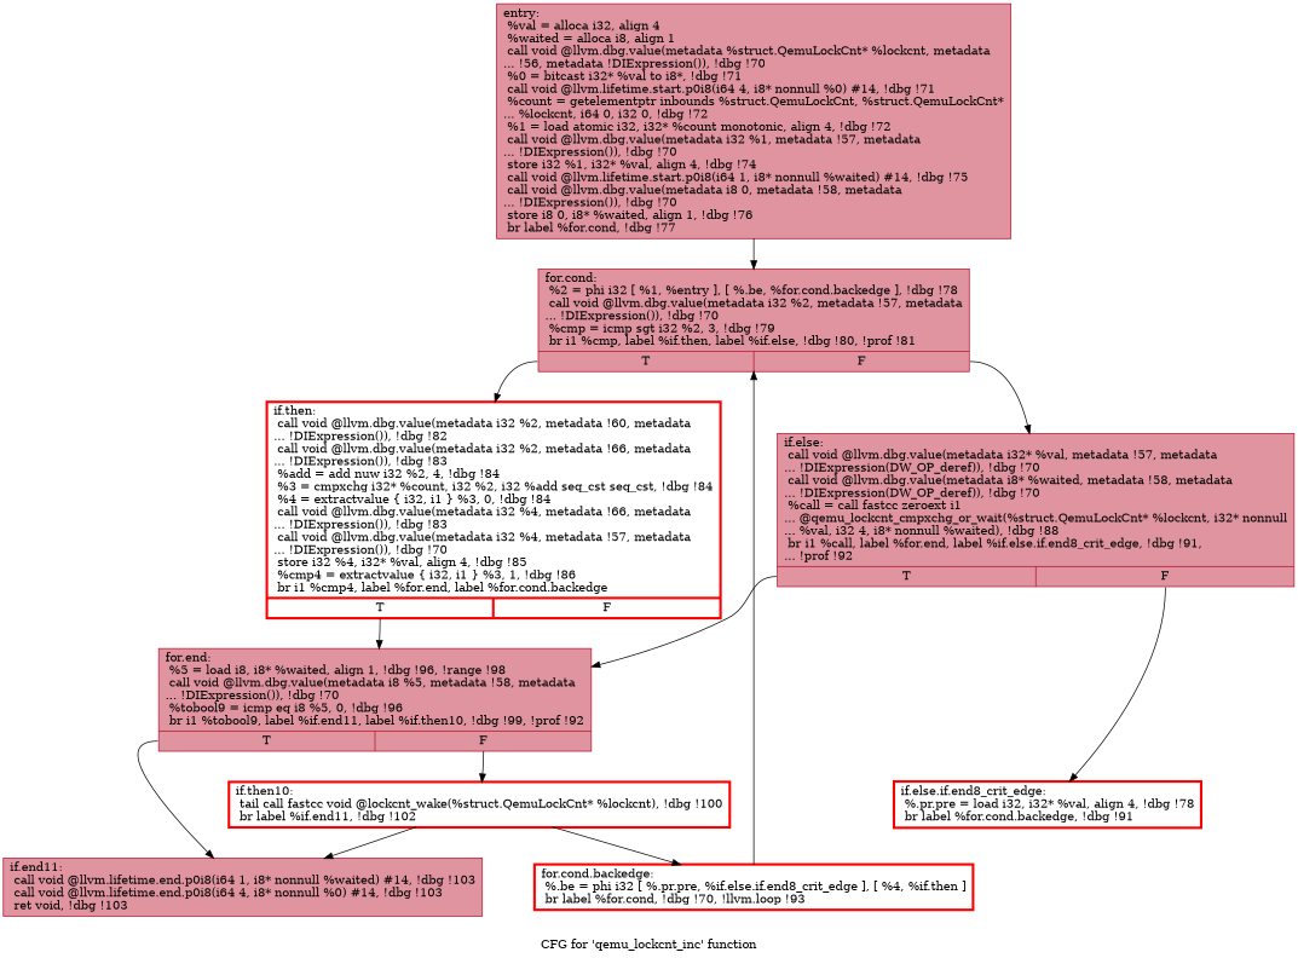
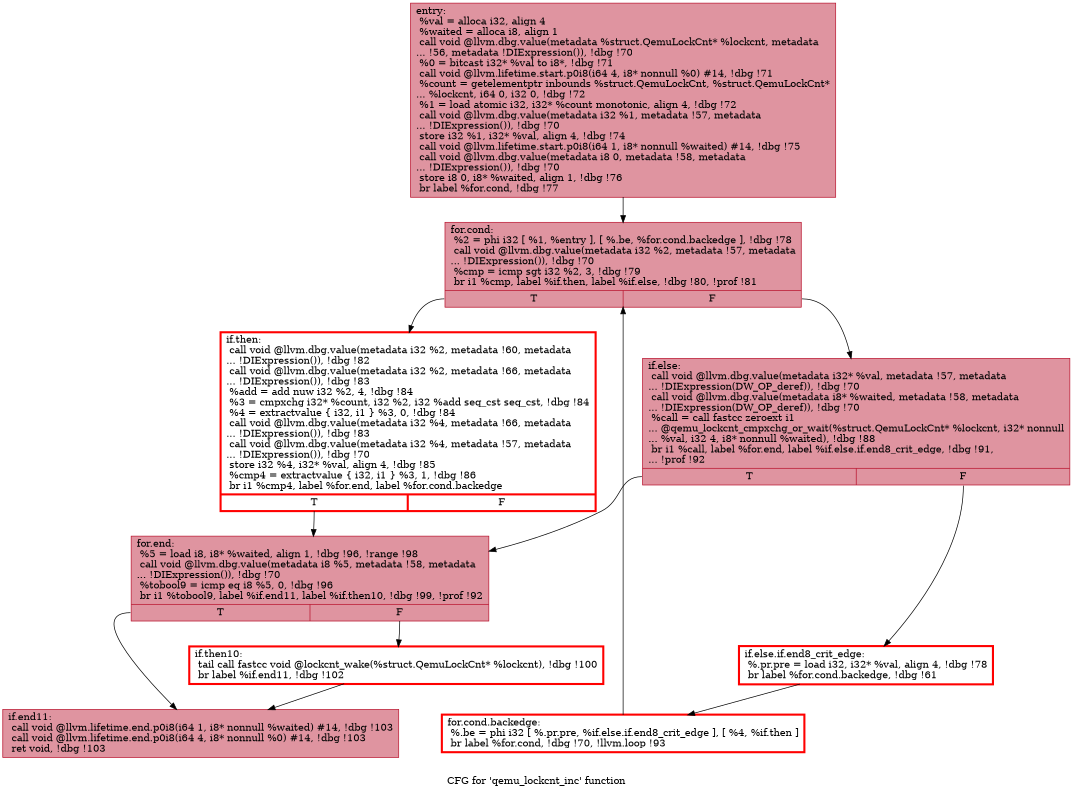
  digraph {
    label="CFG for 'qemu_lockcnt_inc' function"
    node [color="#b70d28ff" fillcolor="#b70d2870" shape=record style=filled]
    n1 [label="{entry:\l  %val = alloca i32, align 4\l  %waited = alloca i8, align 1\l  call void @llvm.dbg.value(metadata %struct.QemuLockCnt* %lockcnt, metadata\l... !56, metadata !DIExpression()), !dbg !70\l  %0 = bitcast i32* %val to i8*, !dbg !71\l  call void @llvm.lifetime.start.p0i8(i64 4, i8* nonnull %0) #14, !dbg !71\l  %count = getelementptr inbounds %struct.QemuLockCnt, %struct.QemuLockCnt*\l... %lockcnt, i64 0, i32 0, !dbg !72\l  %1 = load atomic i32, i32* %count monotonic, align 4, !dbg !72\l  call void @llvm.dbg.value(metadata i32 %1, metadata !57, metadata\l... !DIExpression()), !dbg !70\l  store i32 %1, i32* %val, align 4, !dbg !74\l  call void @llvm.lifetime.start.p0i8(i64 1, i8* nonnull %waited) #14, !dbg !75\l  call void @llvm.dbg.value(metadata i8 0, metadata !58, metadata\l... !DIExpression()), !dbg !70\l  store i8 0, i8* %waited, align 1, !dbg !76\l  br label %for.cond, !dbg !77\l}"]
    n2 [label="{for.cond:                                         \l  %2 = phi i32 [ %1, %entry ], [ %.be, %for.cond.backedge ], !dbg !78\l  call void @llvm.dbg.value(metadata i32 %2, metadata !57, metadata\l... !DIExpression()), !dbg !70\l  %cmp = icmp sgt i32 %2, 3, !dbg !79\l  br i1 %cmp, label %if.then, label %if.else, !dbg !80, !prof !81\l|{<s0>T|<s1>F}}"]
    n3 [color=red label="{if.then:                                          \l  call void @llvm.dbg.value(metadata i32 %2, metadata !60, metadata\l... !DIExpression()), !dbg !82\l  call void @llvm.dbg.value(metadata i32 %2, metadata !66, metadata\l... !DIExpression()), !dbg !83\l  %add = add nuw i32 %2, 4, !dbg !84\l  %3 = cmpxchg i32* %count, i32 %2, i32 %add seq_cst seq_cst, !dbg !84\l  %4 = extractvalue \{ i32, i1 \} %3, 0, !dbg !84\l  call void @llvm.dbg.value(metadata i32 %4, metadata !66, metadata\l... !DIExpression()), !dbg !83\l  call void @llvm.dbg.value(metadata i32 %4, metadata !57, metadata\l... !DIExpression()), !dbg !70\l  store i32 %4, i32* %val, align 4, !dbg !85\l  %cmp4 = extractvalue \{ i32, i1 \} %3, 1, !dbg !86\l  br i1 %cmp4, label %for.end, label %for.cond.backedge\l|{<s0>T|<s1>F}}" penwidth=3.0 fillcolor="" style=""]
    n4 [label="{if.else:                                          \l  call void @llvm.dbg.value(metadata i32* %val, metadata !57, metadata\l... !DIExpression(DW_OP_deref)), !dbg !70\l  call void @llvm.dbg.value(metadata i8* %waited, metadata !58, metadata\l... !DIExpression(DW_OP_deref)), !dbg !70\l  %call = call fastcc zeroext i1\l... @qemu_lockcnt_cmpxchg_or_wait(%struct.QemuLockCnt* %lockcnt, i32* nonnull\l... %val, i32 4, i8* nonnull %waited), !dbg !88\l  br i1 %call, label %for.end, label %if.else.if.end8_crit_edge, !dbg !91,\l... !prof !92\l|{<s0>T|<s1>F}}"]
    n5 [label="{for.end:                                          \l  %5 = load i8, i8* %waited, align 1, !dbg !96, !range !98\l  call void @llvm.dbg.value(metadata i8 %5, metadata !58, metadata\l... !DIExpression()), !dbg !70\l  %tobool9 = icmp eq i8 %5, 0, !dbg !96\l  br i1 %tobool9, label %if.end11, label %if.then10, !dbg !99, !prof !92\l|{<s0>T|<s1>F}}"]
-   n6 [color=red label="{if.else.if.end8_crit_edge:                        \l  %.pr.pre = load i32, i32* %val, align 4, !dbg !78\l  br label %for.cond.backedge, !dbg !91\l}" penwidth=3.0 fillcolor="" style=""]
+   n6 [color=red label="{if.else.if.end8_crit_edge:                        \l  %.pr.pre = load i32, i32* %val, align 4, !dbg !78\l  br label %for.cond.backedge, !dbg !61\l}" penwidth=3.0 fillcolor="" style=""]
    n7 [label="{if.end11:                                         \l  call void @llvm.lifetime.end.p0i8(i64 1, i8* nonnull %waited) #14, !dbg !103\l  call void @llvm.lifetime.end.p0i8(i64 4, i8* nonnull %0) #14, !dbg !103\l  ret void, !dbg !103\l}"]
    n8 [color=red label="{if.then10:                                        \l  tail call fastcc void @lockcnt_wake(%struct.QemuLockCnt* %lockcnt), !dbg !100\l  br label %if.end11, !dbg !102\l}" penwidth=3.0 fillcolor="" style=""]
    n9 [color=red label="{for.cond.backedge:                                \l  %.be = phi i32 [ %.pr.pre, %if.else.if.end8_crit_edge ], [ %4, %if.then ]\l  br label %for.cond, !dbg !70, !llvm.loop !93\l}" penwidth=3.0 fillcolor="" style=""]
    n1 -> n2
    n2 -> n3 [tailport=s0]
    n2 -> n4 [tailport=s1]
    n3 -> n5 [tailport=s0]
    n4 -> n5 [tailport=s0]
    n4 -> n6 [tailport=s1]
    n5 -> n7 [tailport=s0]
    n5 -> n8 [tailport=s1]
-   n8 -> n9
+   n6 -> n9
    n8 -> n7
    n9 -> n2
  }
